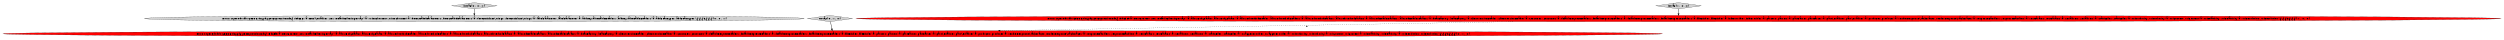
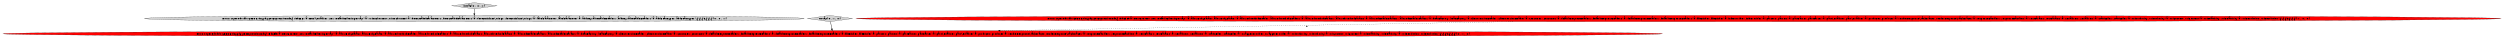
  digraph {
    node [fillcolor=lightgray shape=diamond style=filled]
    edge [style=bold]
    n1 [label="toMap['0', '0', '1']"]
    n2 [label="return super.edu.fdu.CPPDG.tinypdg.pe.ExpressionInfo@15d6661.a(\"HtmlSerializer\",new DefaultFilteringOMap().a(\"uriAnchorText\",uriAnchorText).a(\"detectLabelParameters\",detectLabelParameters).a(\"detectLinksInStrings\",detectLinksInStrings).a(\"labelParameter\",labelParameter).a(\"addKeyValueTableHeaders\",addKeyValueTableHeaders).a(\"addBeanTypes\",addBeanTypes))@@@3@@@['0', '0', '1']" shape=ellipse]
    n3 [fillcolor=red label="return super.edu.fdu.CPPDG.tinypdg.pe.ExpressionInfo@15d6589.a(\"RestContext\",new DefaultFilteringOMap().a(\"allowBodyParam\",allowBodyParam).a(\"allowedMethodHeader\",allowedMethodHeaders).a(\"allowedMethodParams\",allowedMethodParams).a(\"allowedHeaderParams\",allowedHeaderParams).a(\"beanFactory\",beanFactory).a(\"clientVersionHeader\",clientVersionHeader).a(\"consumes\",consumes).a(\"defaultRequestHeaders\",defaultRequestHeaders).a(\"defaultResponseHeaders\",defaultResponseHeaders).a(\"fileFinder\",fileFinder).a(\"infoProvider\",infoProvider).a(\"parsers\",parsers).a(\"partParser\",partParser).a(\"partSerializer\",partSerializer).a(\"produces\",produces).a(\"renderResponseStackTraces\",renderResponseStackTraces).a(\"responseHandlers\",responseHandlers).a(\"restParams\",restParams).a(\"serializers\",serializers).a(\"staticFiles\",staticFiles).a(\"uriAuthority\",uriAuthority).a(\"uriContext\",uriContext).a(\"uriRelativity\",uriRelativity).a(\"uriResolution\",uriResolution))@@@3@@@['1', '0', '0']" shape=ellipse]
    n4 [fillcolor=red label="return super.edu.fdu.CPPDG.tinypdg.pe.ExpressionInfo@15d65f5.a(\"RestContext\",new DefaultFilteringOMap().a(\"allowBodyParam\",allowBodyParam).a(\"allowedMethodHeader\",allowedMethodHeaders).a(\"allowedMethodParams\",allowedMethodParams).a(\"allowedHeaderParams\",allowedHeaderParams).a(\"beanFactory\",beanFactory).a(\"clientVersionHeader\",clientVersionHeader).a(\"consumes\",consumes).a(\"defaultRequestHeaders\",defaultRequestHeaders).a(\"defaultResponseHeaders\",defaultResponseHeaders).a(\"fileFinder\",fileFinder).a(\"parsers\",parsers).a(\"partParser\",partParser).a(\"partSerializer\",partSerializer).a(\"produces\",produces).a(\"renderResponseStackTraces\",renderResponseStackTraces).a(\"responseHandlers\",responseHandlers).a(\"restParams\",restParams).a(\"serializers\",serializers).a(\"staticFiles\",staticFiles).a(\"swaggerProvider\",swaggerProvider).a(\"uriAuthority\",uriAuthority).a(\"uriContext\",uriContext).a(\"uriRelativity\",uriRelativity).a(\"uriResolution\",uriResolution))@@@3@@@['0', '1', '0']" shape=ellipse]
-   n5 [label="toMap['1', '0', '0']"]
    n6 [label="toMap['0', '1', '0']"]
    n1 -> n2
    n3 -> n4 [label=0 style=dashed]
-   n5 -> n3
    n6 -> n4
  }
